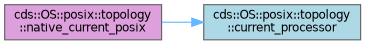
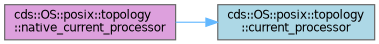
  digraph {
    rankdir=LR
    node [fontname=Helvetica fontsize=10 shape=box style=filled]
-   n1 [color=gray40 fillcolor=plum fontcolor=black height=0.2 label="cds::OS::posix::topology\l::native_current_posix" width=0.4]
+   n1 [color=gray40 fillcolor=plum fontcolor=black height=0.2 label="cds::OS::posix::topology\l::native_current_processor" width=0.4]
    n2 [color=grey40 fillcolor=lightblue height=0.2 label="cds::OS::posix::topology\l::current_processor" width=0.4]
    n1 -> n2 [color=steelblue1 fontname=Helvetica fontsize=10 labelfontname=Helvetica labelfontsize=10 style=solid]
  }
